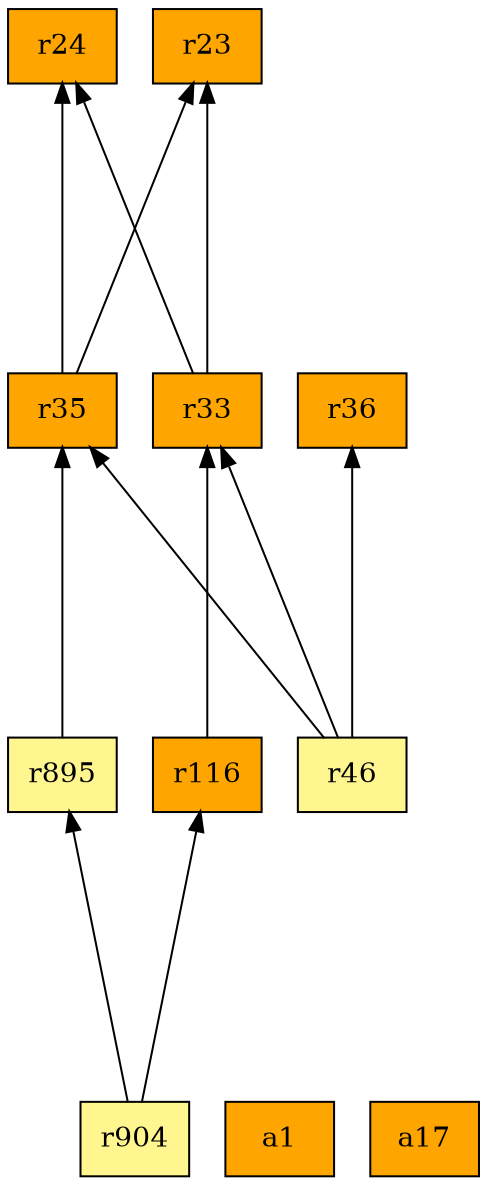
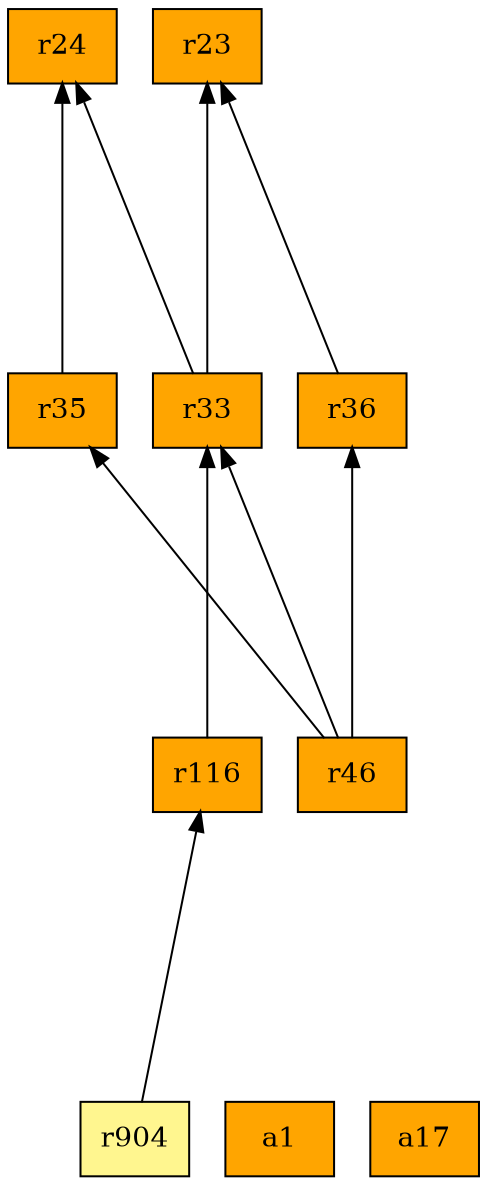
  digraph {
    fontname="DejaVu Serif"
    rankdir=BT
    ranksep=2.0
    node [fillcolor=orange fontname="DejaVu Serif" shape=record style=filled]
    edge [fontname="DejaVu Serif"]
    n1 [label="{r116}"]
    n2 [label="{r33}"]
    n3 [label="{r24}"]
    n4 [label="{r23}"]
    n5 [label="{a1}"]
    n6 [label="{r35}"]
    n7 [label="{a17}"]
    n8 [label="{r36}"]
    n9 [fillcolor=khaki1 label="{r904}"]
-   n10 [fillcolor=khaki1 label="{r895}"]
-   n11 [fillcolor=khaki1 label="{r46}"]
+   n11 [label="{r46}"]
    n1 -> n2
    n2 -> n3
    n2 -> n4
    n6 -> n3
-   n6 -> n4
+   n8 -> n4
    n9 -> n1
-   n9 -> n10
-   n10 -> n6
    n11 -> n2
    n11 -> n6
    n11 -> n8
  }
